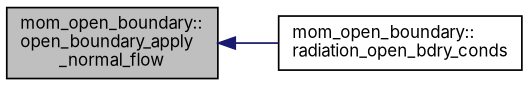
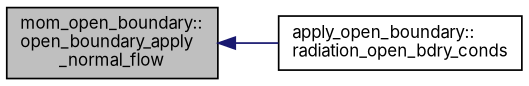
  digraph {
    rankdir=LR
    fontname=Inter
    node [color=black fontname=Inter fontsize=10 shape=record style=filled]
    n1 [fillcolor=grey75 fontcolor=black height=0.2 label="mom_open_boundary::\lopen_boundary_apply\l_normal_flow" width=0.4]
-   n2 [fillcolor=white height=0.2 label="mom_open_boundary::\lradiation_open_bdry_conds" width=0.4]
+   n2 [fillcolor=white height=0.2 label="apply_open_boundary::\lradiation_open_bdry_conds" width=0.4]
    n1 -> n2 [color=midnightblue dir=back fontname=Inter fontsize=10 labelfontname=Helvetica labelfontsize=10 style=solid]
  }
